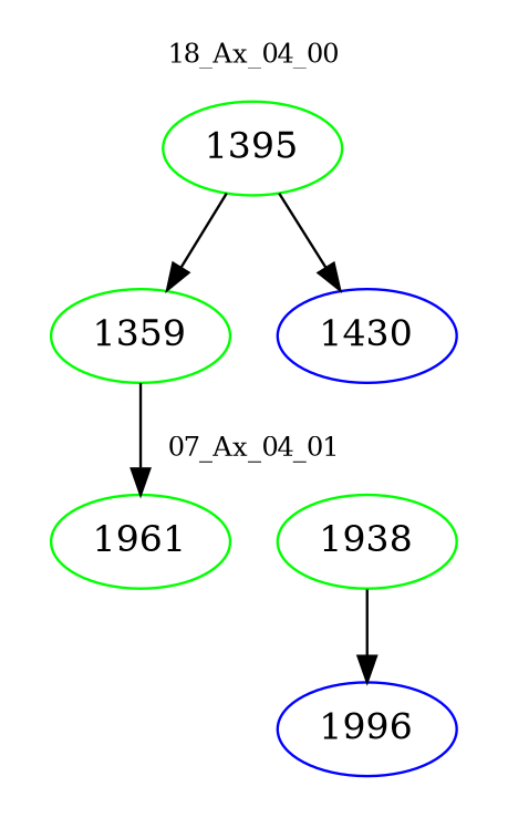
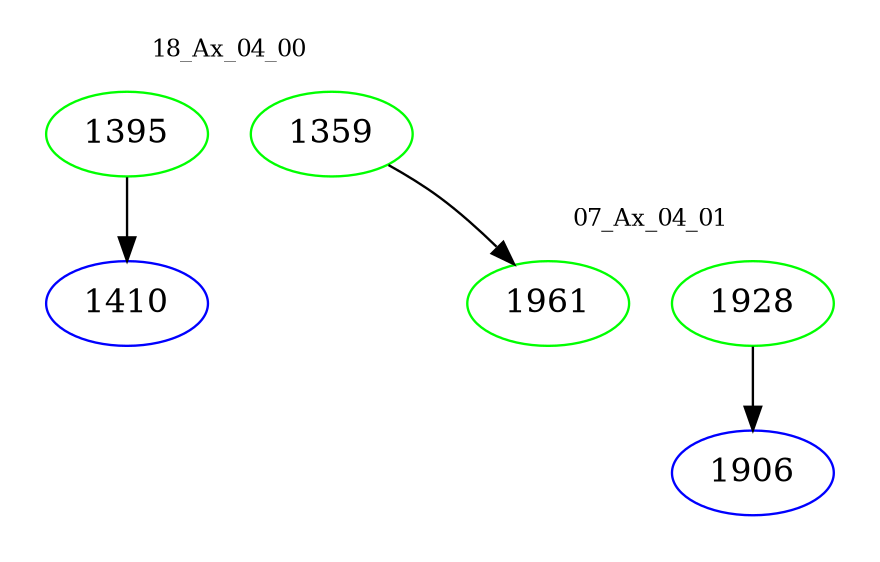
  digraph {
    node [color=green]
    edge [color=black]
-   n1 [label=1938]
-   n2 [color=blue label=1996]
+   n1 [label=1928]
+   n2 [color=blue label=1906]
    n3 [label=1961]
    n4 [label=1395]
    n5 [label=1359]
-   n6 [color=blue label=1430]
+   n6 [color=blue label=1410]
    subgraph cluster_1 {
      color=white
      fontsize=10
      label="07_Ax_04_01"
      n1
      n2
      n3
    }
    subgraph cluster_2 {
      color=white
      fontsize=10
      label="18_Ax_04_00"
      n4
      n5
      n6
    }
    n1 -> n2
-   n4 -> n5
    n4 -> n6
    n5 -> n3
  }
